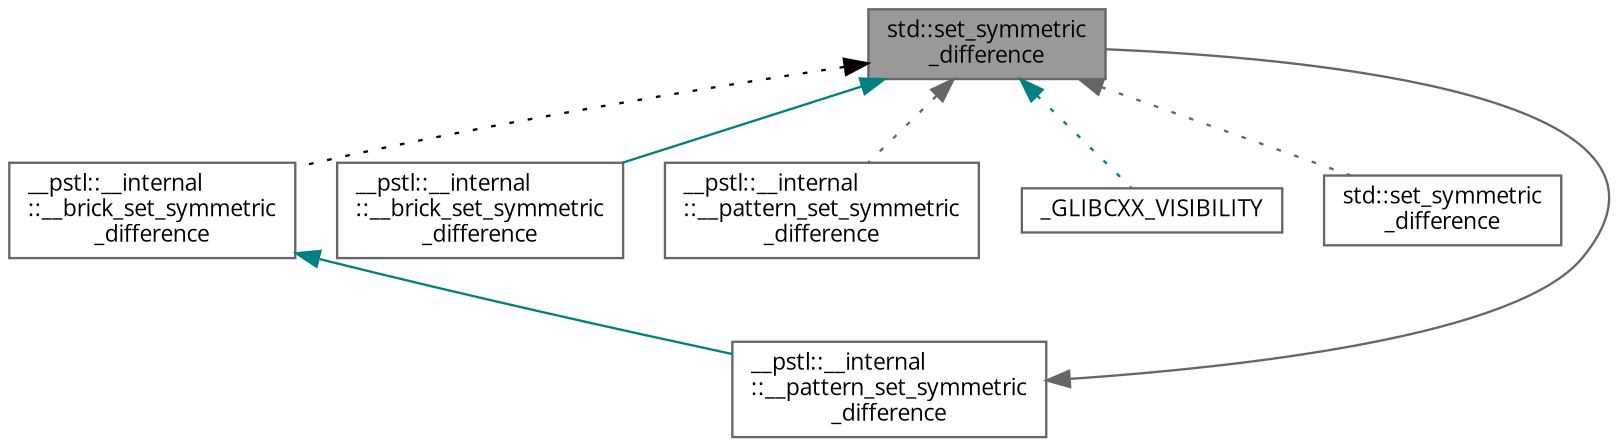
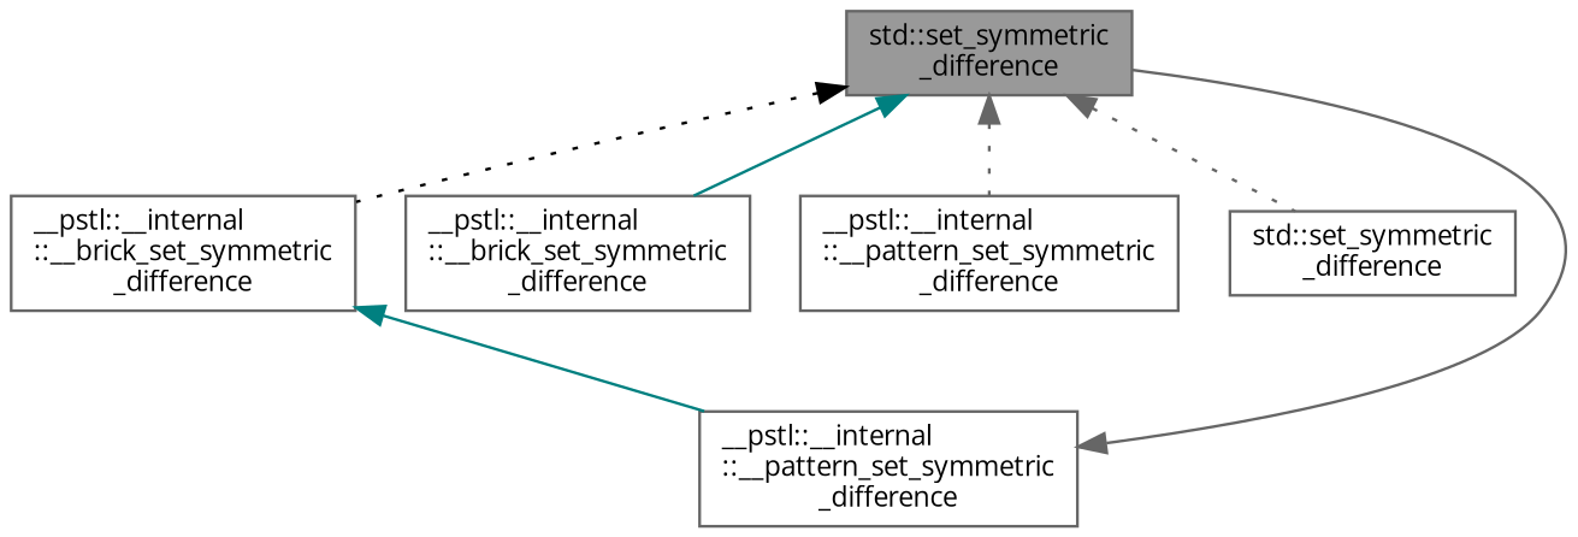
  digraph {
    rankdir=TB
    fontname="Open Sans"
    node [color=grey40 fillcolor=white fontname="Open Sans" fontsize=10 shape=box style=filled]
    edge [color=teal dir=back fontname="Open Sans" fontsize=10 labelfontname=Helvetica labelfontsize=10 style=dotted]
    n1 [color=gray40 fillcolor=grey60 fontcolor=black height=0.2 label="std::set_symmetric\l_difference" width=0.4]
    n2 [height=0.2 label="__pstl::__internal\l::__brick_set_symmetric\l_difference" width=0.4]
    n3 [height=0.2 label="__pstl::__internal\l::__brick_set_symmetric\l_difference" width=0.4]
    n4 [height=0.2 label="__pstl::__internal\l::__pattern_set_symmetric\l_difference" width=0.4]
-   n5 [height=0.2 label=_GLIBCXX_VISIBILITY width=0.4]
    n6 [height=0.2 label="std::set_symmetric\l_difference" width=0.4]
    n7 [height=0.2 label="__pstl::__internal\l::__pattern_set_symmetric\l_difference" width=0.4]
    n1 -> n2 [color=black]
    n1 -> n3 [style=solid]
    n1 -> n4 [color=gray40]
-   n1 -> n5
    n1 -> n6 [color=gray40]
    n2 -> n7 [style=solid]
    n7 -> n1 [color=gray40 style=solid]
  }
